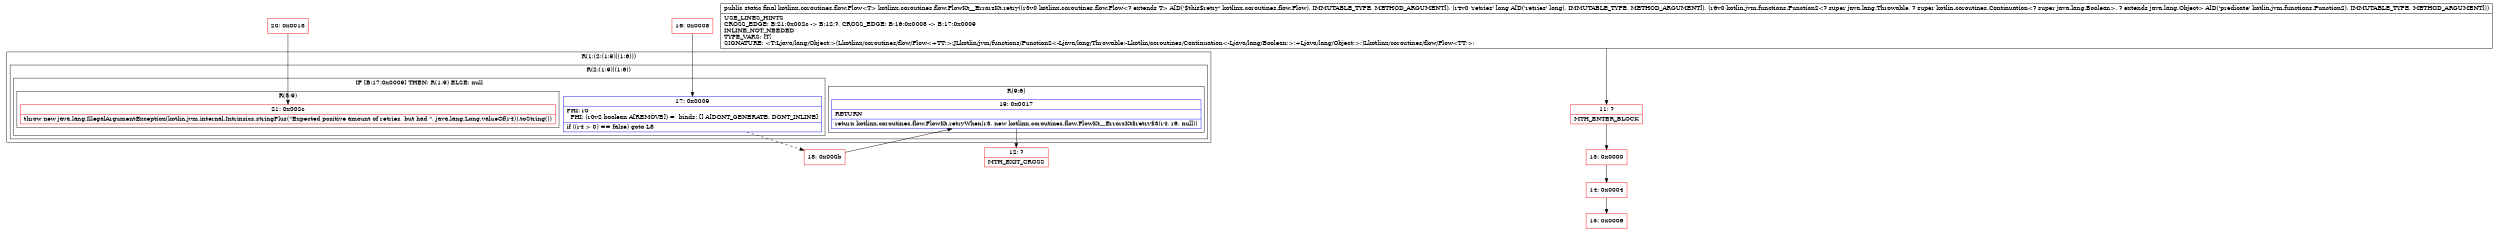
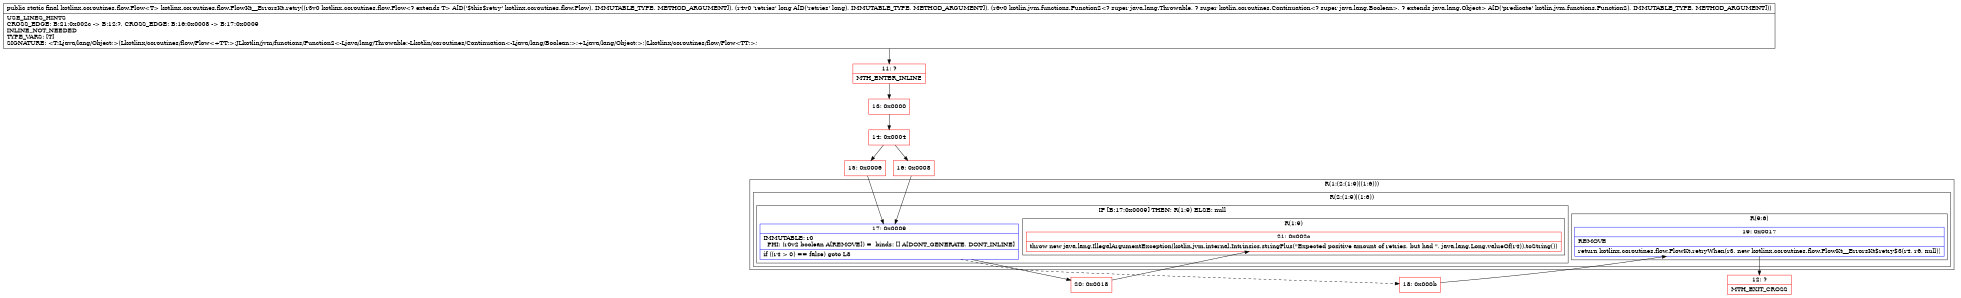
  digraph {
    node [color=red shape=record]
    n1 [label="{21\:\ 0x002c|throw new java.lang.IllegalArgumentException(kotlin.jvm.internal.Intrinsics.stringPlus(\"Expected positive amount of retries, but had \", java.lang.Long.valueOf(r4)).toString())\l}"]
-   n2 [color=blue label="{17\:\ 0x0009|PHI: r0 \l  PHI: (r0v2 boolean A[REMOVE]) =  binds: [] A[DONT_GENERATE, DONT_INLINE]\l|if ((r4 \> 0) == false) goto L8\l}"]
-   n3 [color=blue label="{19\:\ 0x0017|RETURN\l|return kotlinx.coroutines.flow.FlowKt.retryWhen(r3, new kotlinx.coroutines.flow.FlowKt__ErrorsKt$retry$3(r4, r6, null))\l}"]
+   n2 [color=blue label="{17\:\ 0x0009|IMMUTABLE: r0 \l  PHI: (r0v2 boolean A[REMOVE]) =  binds: [] A[DONT_GENERATE, DONT_INLINE]\l|if ((r4 \> 0) == false) goto L8\l}"]
+   n3 [color=blue label="{19\:\ 0x0017|REMOVE\l|return kotlinx.coroutines.flow.FlowKt.retryWhen(r3, new kotlinx.coroutines.flow.FlowKt__ErrorsKt$retry$3(r4, r6, null))\l}"]
    n4 [label="{18\:\ 0x000b}"]
    n5 [label="{20\:\ 0x0018}"]
    n6 [label="{12\:\ ?|MTH_EXIT_CROSS\l}"]
-   n7 [label="{11\:\ ?|MTH_ENTER_BLOCK\l}"]
+   n7 [label="{11\:\ ?|MTH_ENTER_INLINE\l}"]
    n8 [label="{13\:\ 0x0000}"]
    n9 [label="{14\:\ 0x0004}"]
    n10 [label="{15\:\ 0x0006}"]
    n11 [label="{16\:\ 0x0008}"]
    n12 [label="{public static final kotlinx.coroutines.flow.Flow\<T\> kotlinx.coroutines.flow.FlowKt__ErrorsKt.retry((r3v0 kotlinx.coroutines.flow.Flow\<? extends T\> A[D('$this$retry' kotlinx.coroutines.flow.Flow), IMMUTABLE_TYPE, METHOD_ARGUMENT]), (r4v0 'retries' long A[D('retries' long), IMMUTABLE_TYPE, METHOD_ARGUMENT]), (r6v0 kotlin.jvm.functions.Function2\<? super java.lang.Throwable, ? super kotlin.coroutines.Continuation\<? super java.lang.Boolean\>, ? extends java.lang.Object\> A[D('predicate' kotlin.jvm.functions.Function2), IMMUTABLE_TYPE, METHOD_ARGUMENT]))  | USE_LINES_HINTS\lCROSS_EDGE: B:21:0x002c \-\> B:12:?, CROSS_EDGE: B:16:0x0008 \-\> B:17:0x0009\lINLINE_NOT_NEEDED\lTYPE_VARS: [T]\lSIGNATURE: \<T:Ljava\/lang\/Object;\>(Lkotlinx\/coroutines\/flow\/Flow\<+TT;\>;JLkotlin\/jvm\/functions\/Function2\<\-Ljava\/lang\/Throwable;\-Lkotlin\/coroutines\/Continuation\<\-Ljava\/lang\/Boolean;\>;+Ljava\/lang\/Object;\>;)Lkotlinx\/coroutines\/flow\/Flow\<TT;\>;\l}" color=""]
    subgraph cluster_1 {
      label="R(1:(2:(1:9)|(1:6)))"
      subgraph cluster_2 {
        label="R(2:(1:9)|(1:6))"
        subgraph cluster_3 {
          label="IF [B:17:0x0009] THEN: R(1:9) ELSE: null"
          n2
          subgraph cluster_4 {
-           label="R(5:9)"
+           label="R(1:9)"
            n1
          }
        }
        subgraph cluster_5 {
          label="R(9:6)"
          n3
        }
      }
    }
    n2 -> n4 [style=dashed]
+   n2 -> n5
    n3 -> n6
    n4 -> n3
    n5 -> n1
    n7 -> n8
    n8 -> n9
    n9 -> n10
+   n9 -> n11
+   n10 -> n2
    n11 -> n2
    n12 -> n7
  }
